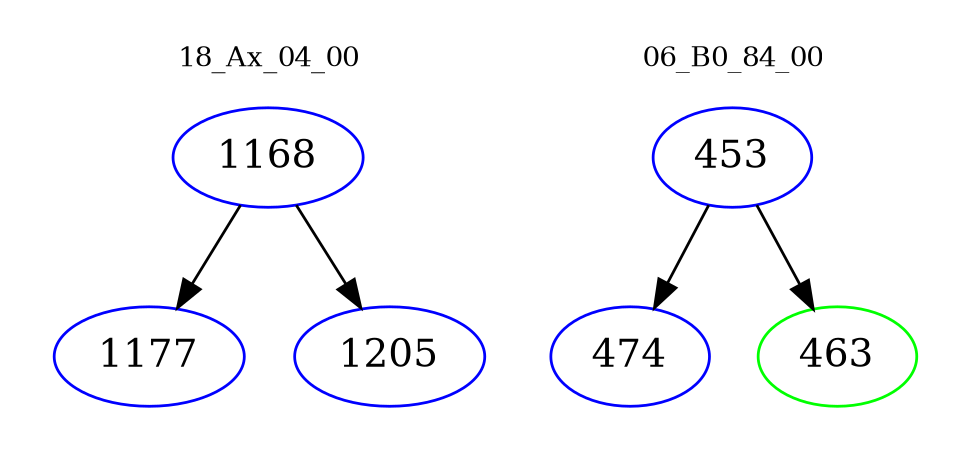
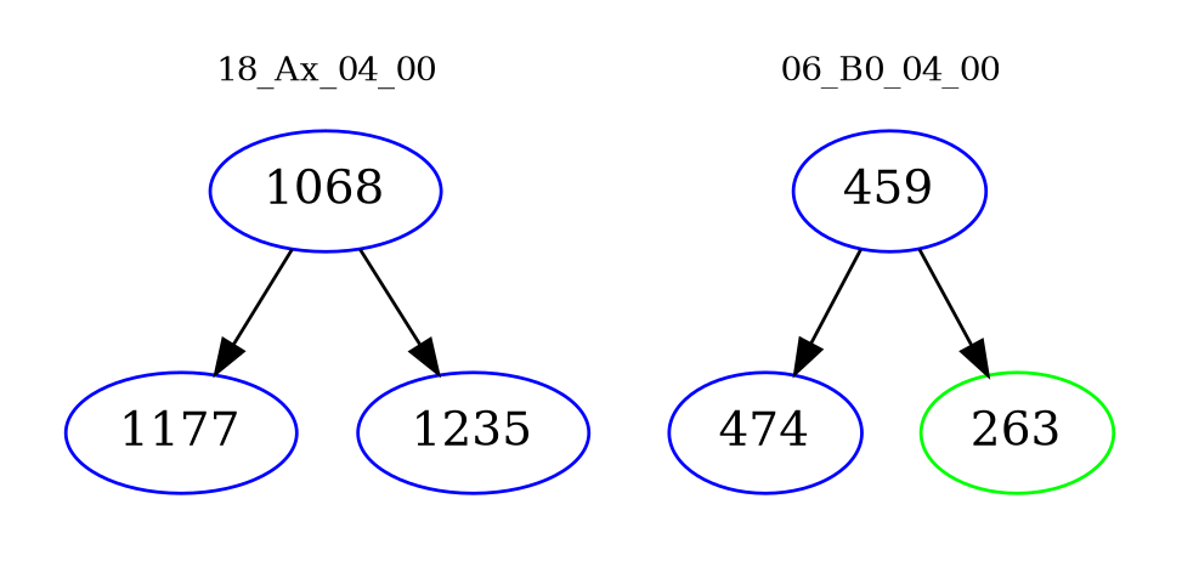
  digraph {
    node [color=blue]
    edge [color=black]
-   n1 [label=1168]
+   n1 [label=1068]
    n2 [label=1177]
-   n3 [label=1205]
-   n4 [label=453]
+   n3 [label=1235]
+   n4 [label=459]
    n5 [label=474]
-   n6 [color=green label=463]
+   n6 [color=green label=263]
    subgraph cluster_1 {
      color=white
      fontsize=10
      label="18_Ax_04_00"
      n1
      n2
      n3
    }
    subgraph cluster_2 {
      color=white
      fontsize=10
-     label="06_B0_84_00"
+     label="06_B0_04_00"
      n4
      n5
      n6
    }
    n1 -> n2
    n1 -> n3
    n4 -> n5
    n4 -> n6
  }
